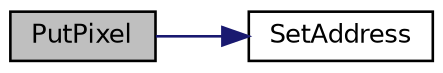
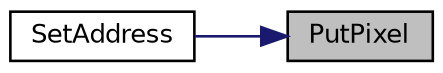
  digraph {
    rankdir=LR
    node [color=black fontname=Helvetica fontsize=10 shape=record style=filled]
    n1 [fillcolor=grey75 fontcolor=black height=0.2 label=PutPixel width=0.4]
    n2 [fillcolor=white height=0.2 label=SetAddress width=0.4]
-   n1 -> n2 [color=midnightblue fontname=Helvetica fontsize=10 labelfontname=Helvetica labelfontsize=10 style=solid]
+   n2 -> n1 [color=midnightblue fontname=Helvetica fontsize=10 labelfontname=Helvetica labelfontsize=10 style=solid]
  }
